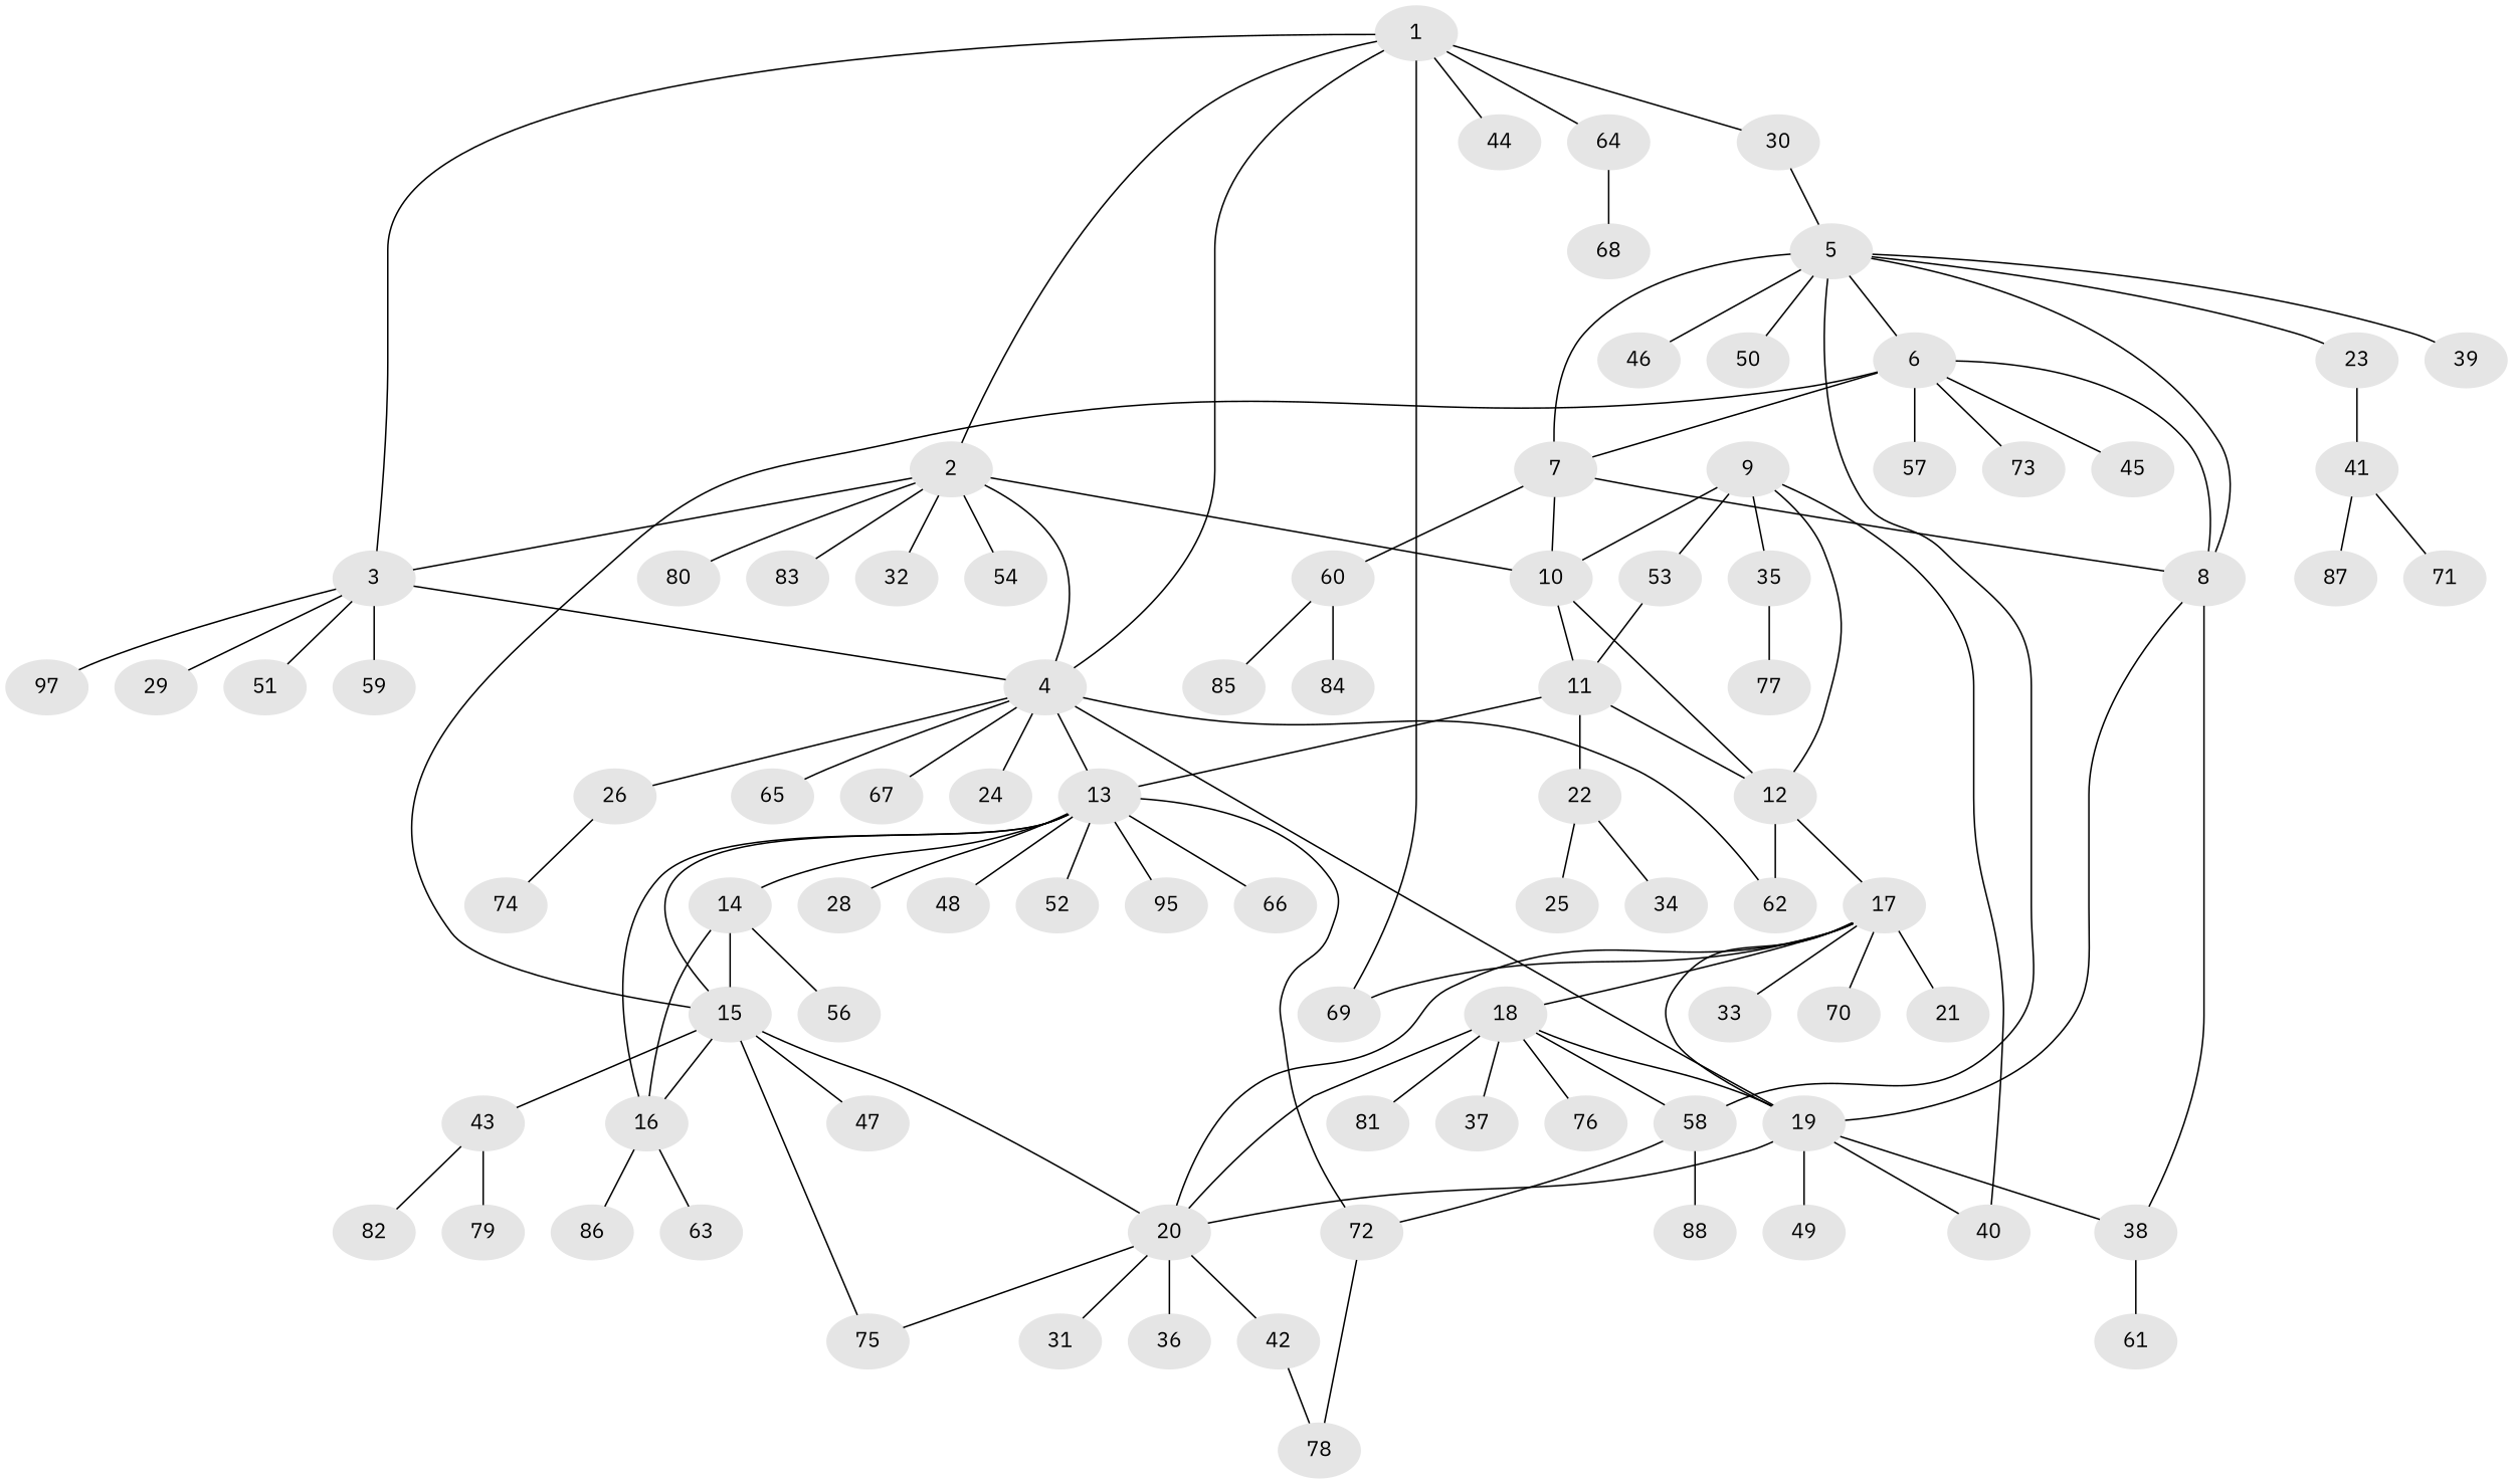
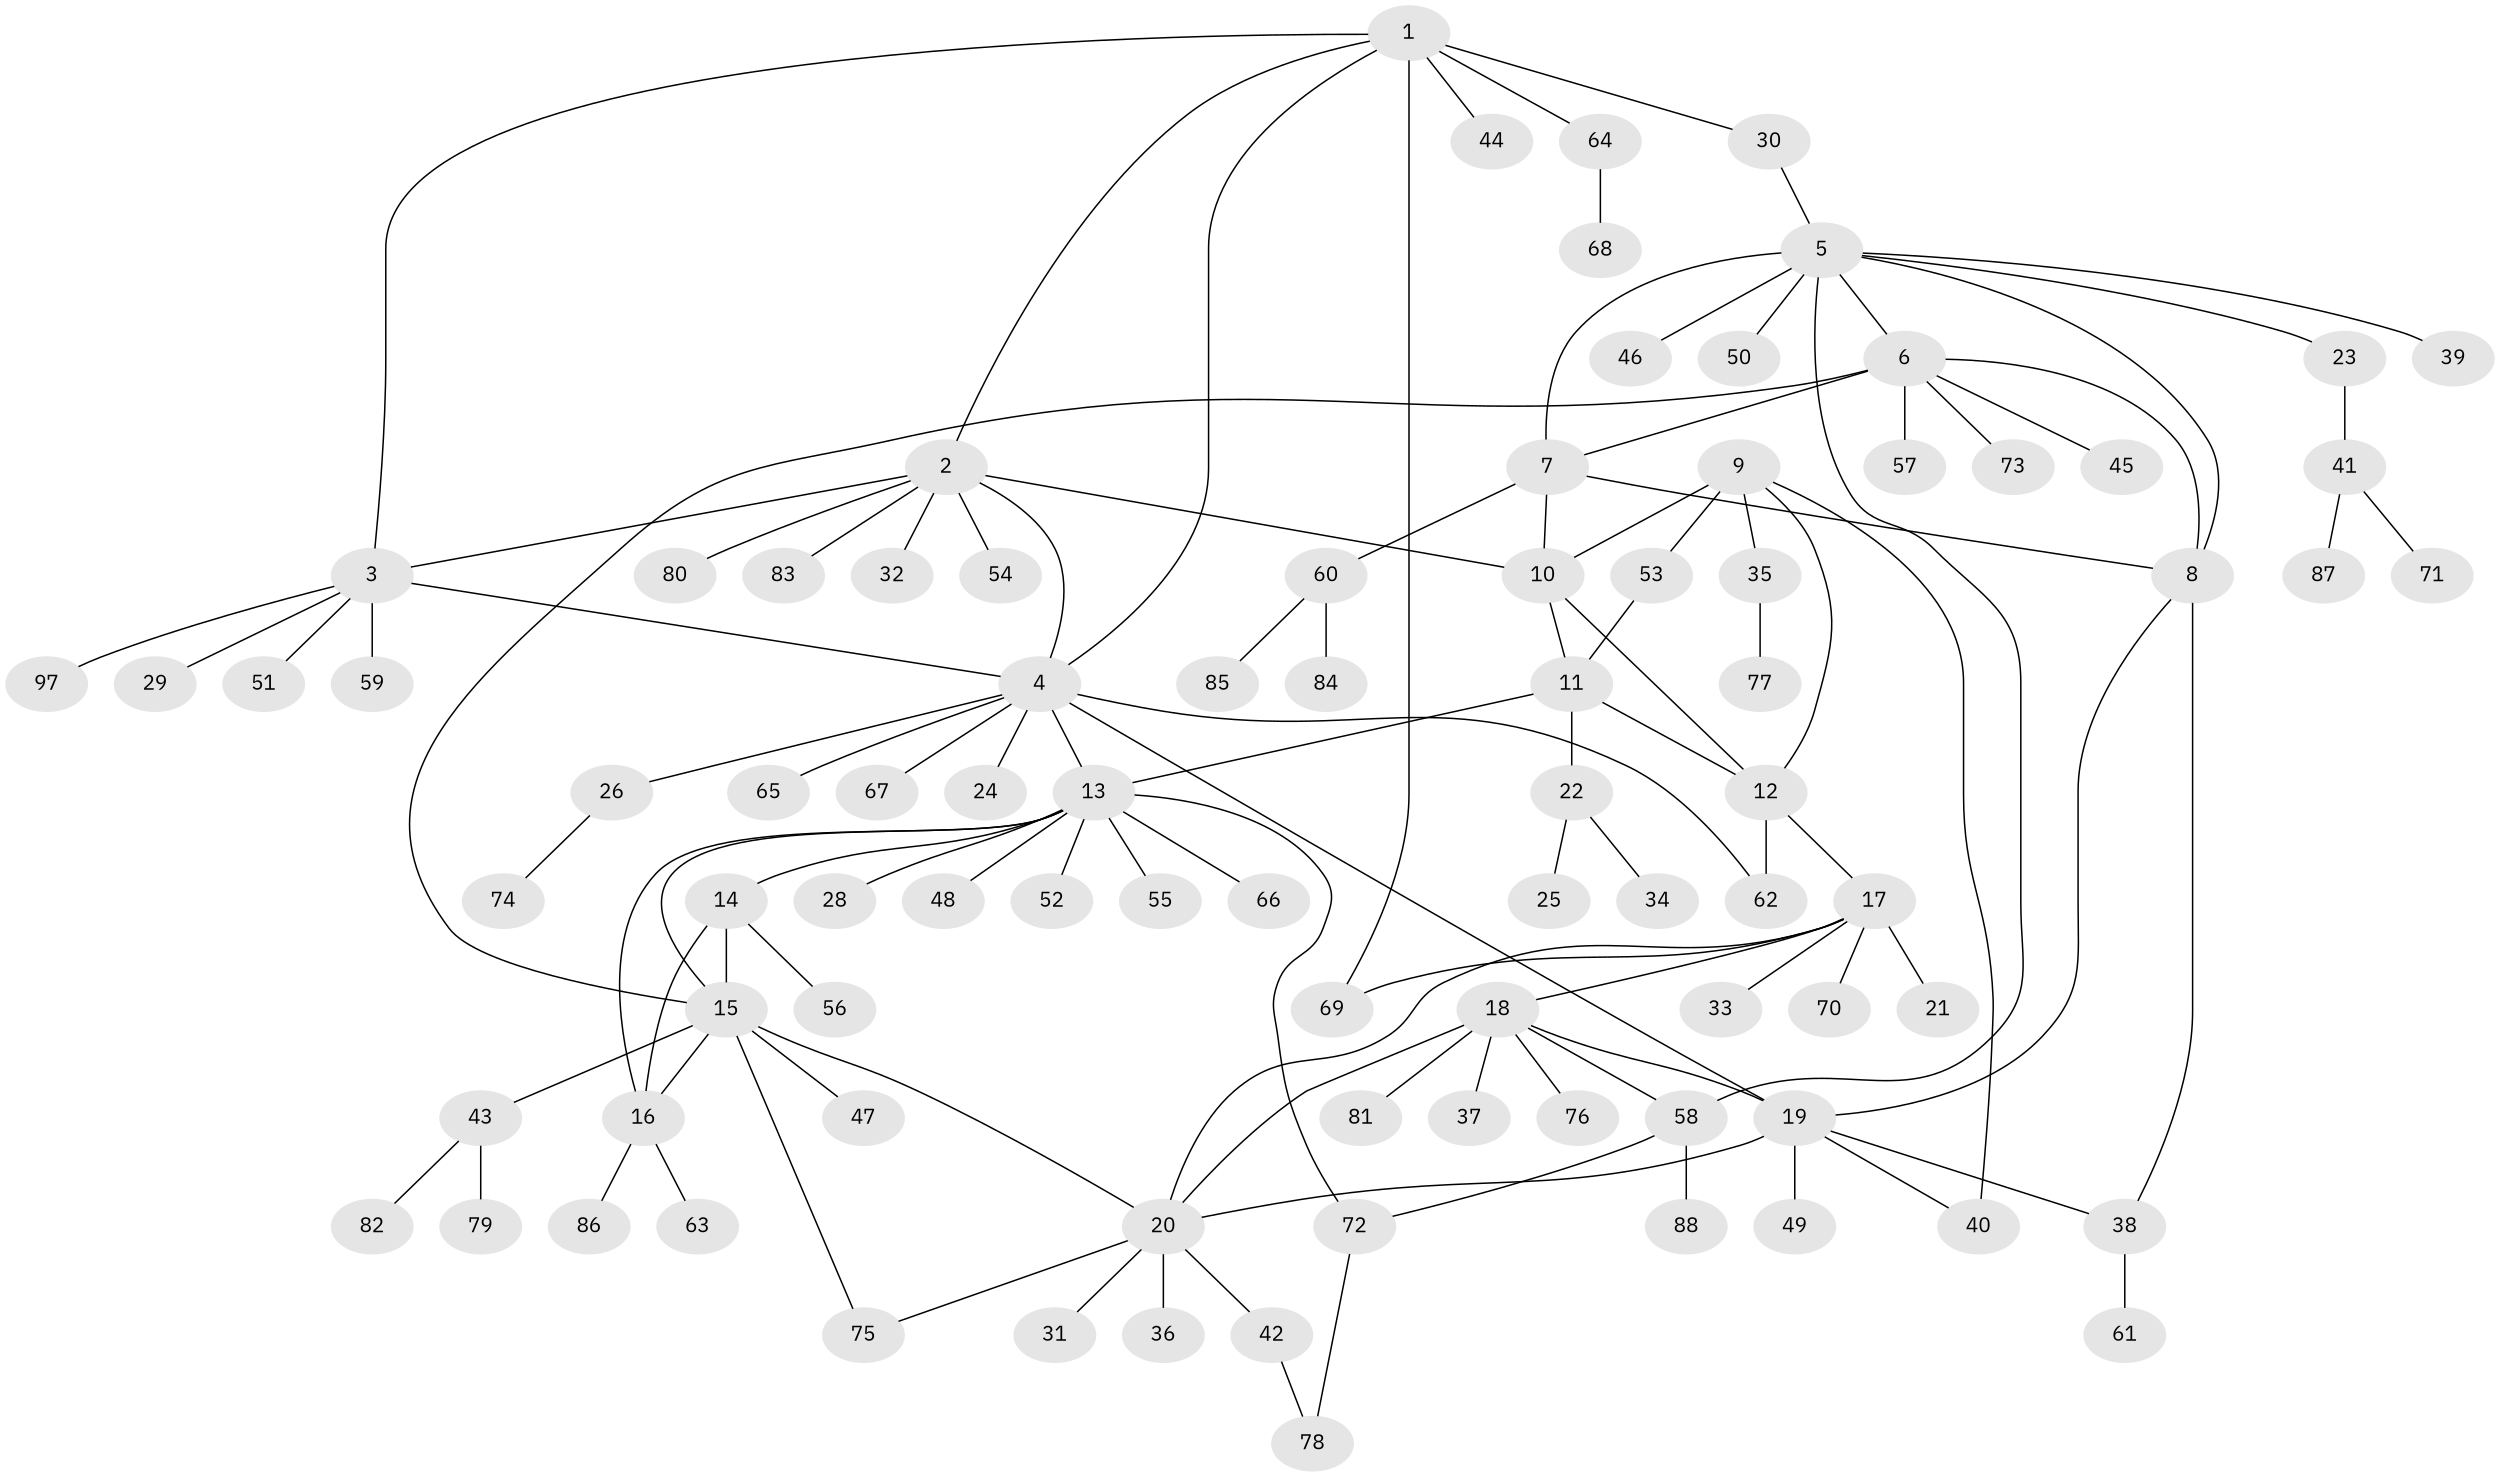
  graph {
    fontname="IBM Plex Sans"
    node [color=gray90 fontname="IBM Plex Sans" style=filled]
    edge [fontname="IBM Plex Sans"]
    1
    2
    3
    4
    30
    44
    64
    69
    10
    32
    54
    80
    83
    n14 [label=97]
    29
    51
    59
    13
    19
    24
    26
    62
    65
    67
    5
    68
    6
    7
    8
    23
    39
    46
    50
    58
    11
    12
    15
    14
    16
    28
    48
    52
-   55 [label=95]
+   55
    66
    72
    49
    38
    40
    20
    74
    45
    57
    73
    60
    41
    88
    43
    47
    75
    84
    85
    61
    9
    35
    53
    22
    17
    77
    25
    34
    18
    21
    33
    70
    56
    63
    86
    78
    31
    36
    42
    79
    82
    37
    76
    81
    71
    87
    1 -- 2
    1 -- 3
    1 -- 4
    1 -- 30
    1 -- 44
    1 -- 64
    1 -- 69
    2 -- 3
    2 -- 4
    2 -- 10
    2 -- 32
    2 -- 54
    2 -- 80
    2 -- 83
    3 -- 4
    3 -- n14
    3 -- 29
    3 -- 51
    3 -- 59
    4 -- 13
    4 -- 19
    4 -- 24
    4 -- 26
    4 -- 62
    4 -- 65
    4 -- 67
    30 -- 5
    64 -- 68
    10 -- 11
    10 -- 12
    13 -- 15
    13 -- 14
    13 -- 16
    13 -- 28
    13 -- 48
    13 -- 52
    13 -- 55
    13 -- 66
    13 -- 72
    19 -- 49
    19 -- 38
    19 -- 40
    19 -- 20
    26 -- 74
    5 -- 6
    5 -- 7
    5 -- 8
    5 -- 23
    5 -- 39
    5 -- 46
    5 -- 50
    5 -- 58
    6 -- 7
    6 -- 8
    6 -- 15
    6 -- 45
    6 -- 57
    6 -- 73
    7 -- 10
    7 -- 8
    7 -- 60
    8 -- 19
    8 -- 38
    23 -- 41
    58 -- 72
    58 -- 88
    11 -- 13
    11 -- 12
    11 -- 22
    12 -- 62
    12 -- 17
    15 -- 16
    15 -- 20
    15 -- 43
    15 -- 47
    15 -- 75
    14 -- 15
    14 -- 16
    14 -- 56
    16 -- 63
    16 -- 86
    72 -- 78
    38 -- 61
    20 -- 75
    20 -- 31
    20 -- 36
    20 -- 42
    60 -- 84
    60 -- 85
    41 -- 71
    41 -- 87
    43 -- 79
    43 -- 82
    9 -- 10
    9 -- 12
    9 -- 40
    9 -- 35
    9 -- 53
    35 -- 77
    53 -- 11
    22 -- 25
    22 -- 34
    17 -- 69
-   17 -- 19
    17 -- 20
    17 -- 18
    17 -- 21
    17 -- 33
    17 -- 70
    18 -- 19
    18 -- 58
    18 -- 20
    18 -- 37
    18 -- 76
    18 -- 81
    42 -- 78
  }
